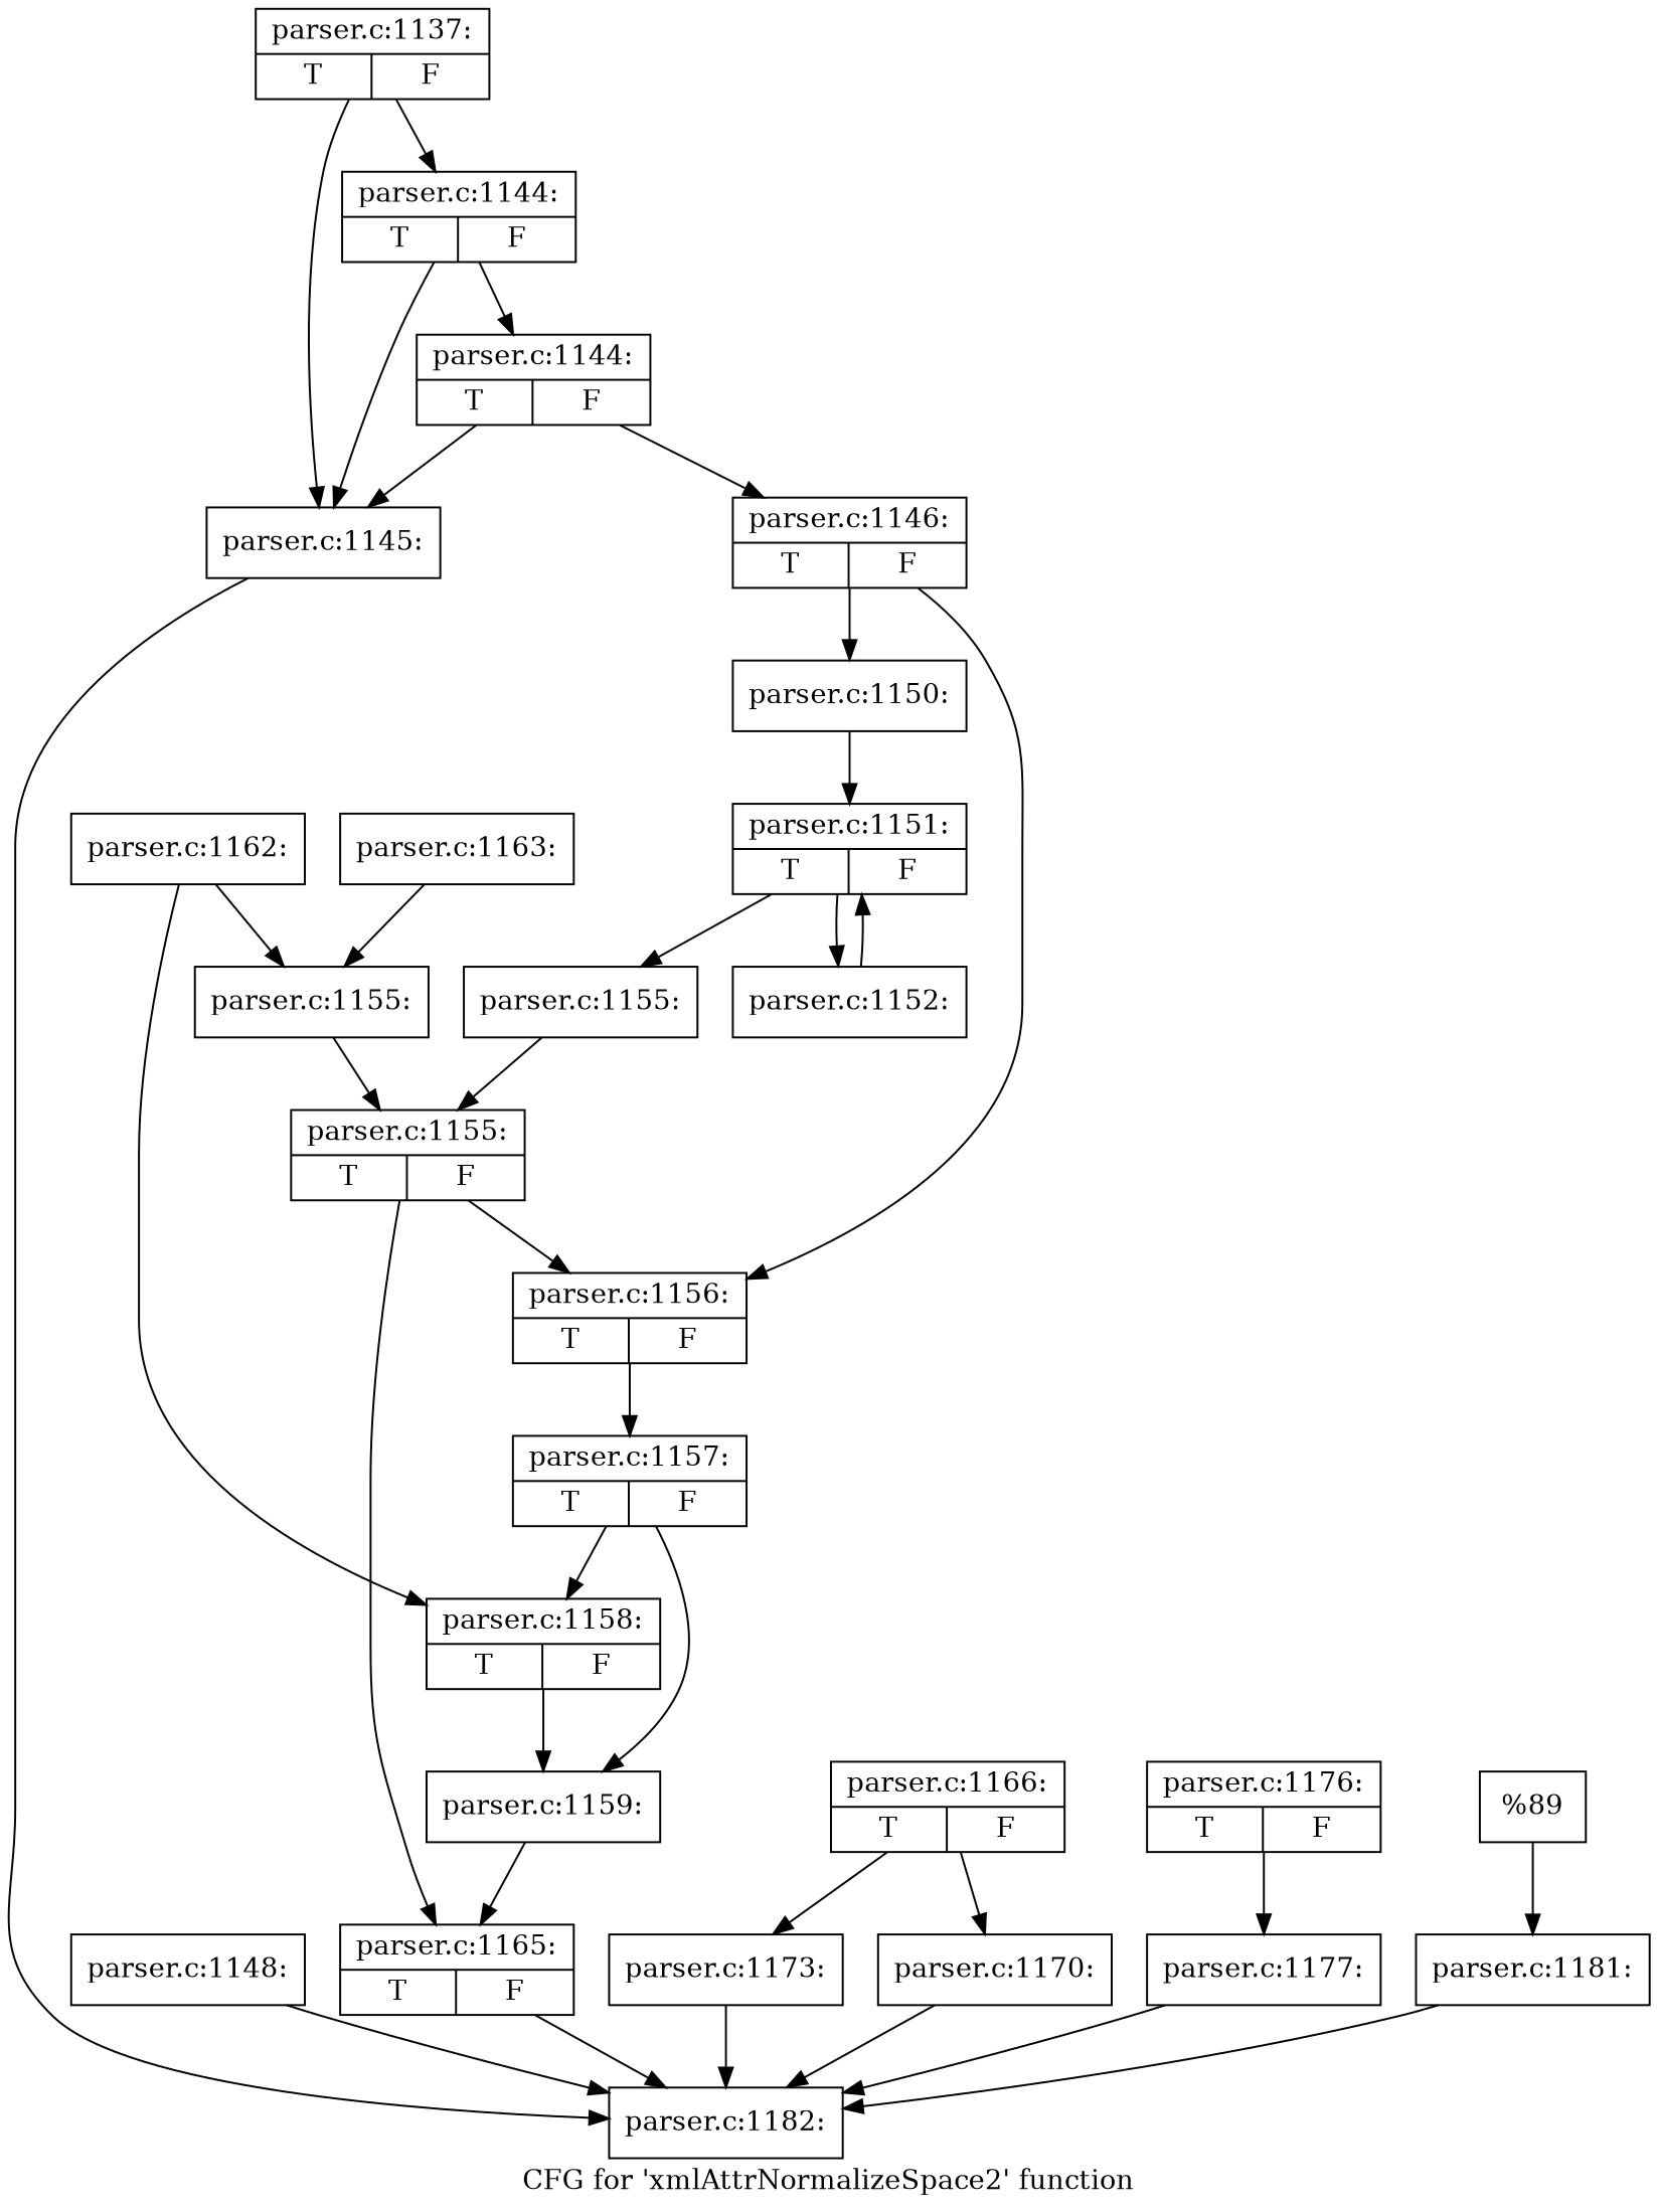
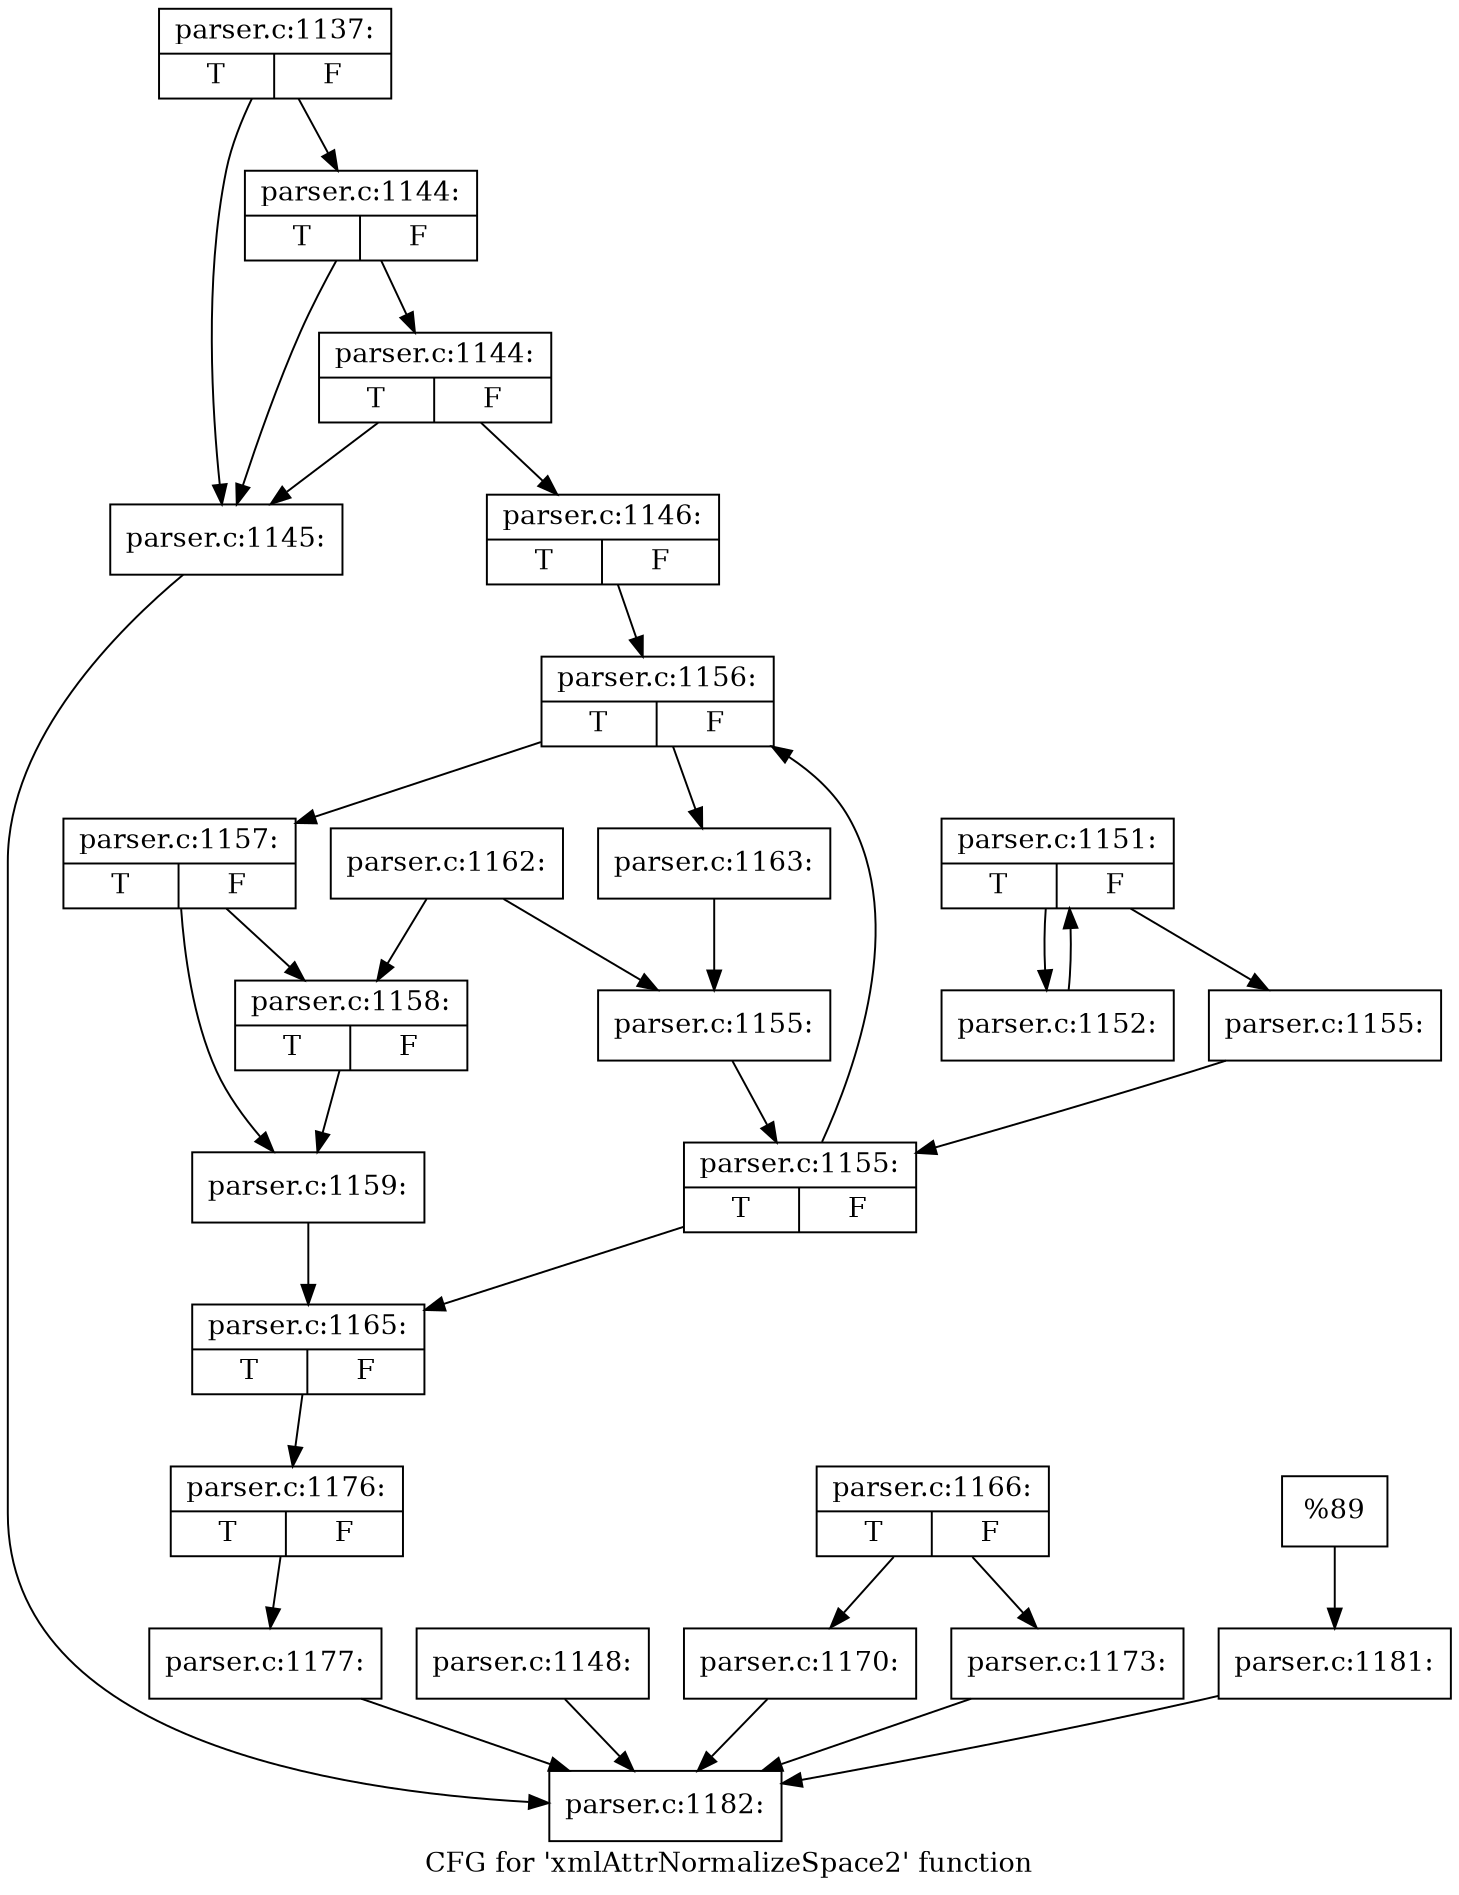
  digraph {
    fontname="DejaVu Serif"
    label="CFG for 'xmlAttrNormalizeSpace2' function"
    node [fontname="DejaVu Serif" shape=record]
    edge [fontname="DejaVu Serif"]
    n1 [label="{parser.c:1137:|{<s0>T|<s1>F}}"]
    n2 [label="{parser.c:1145:}"]
    n3 [label="{parser.c:1144:|{<s0>T|<s1>F}}"]
    n4 [label="{parser.c:1182:}"]
    n5 [label="{parser.c:1144:|{<s0>T|<s1>F}}"]
    n6 [label="{parser.c:1146:|{<s0>T|<s1>F}}"]
-   n7 [label="{parser.c:1150:}"]
    n8 [label="{parser.c:1156:|{<s0>T|<s1>F}}"]
    n9 [label="{parser.c:1148:}"]
    n10 [label="{parser.c:1151:|{<s0>T|<s1>F}}"]
    n11 [label="{parser.c:1152:}"]
    n12 [label="{parser.c:1155:}"]
    n13 [label="{parser.c:1155:|{<s0>T|<s1>F}}"]
    n14 [label="{parser.c:1165:|{<s0>T|<s1>F}}"]
    n15 [label="{parser.c:1157:|{<s0>T|<s1>F}}"]
    n16 [label="{parser.c:1163:}"]
    n17 [label="{parser.c:1176:|{<s0>T|<s1>F}}"]
    n18 [label="{parser.c:1159:}"]
    n19 [label="{parser.c:1158:|{<s0>T|<s1>F}}"]
    n20 [label="{parser.c:1155:}"]
    n21 [label="{parser.c:1166:|{<s0>T|<s1>F}}"]
    n22 [label="{parser.c:1170:}"]
    n23 [label="{parser.c:1173:}"]
    n24 [label="{parser.c:1177:}"]
    n25 [label="{parser.c:1162:}"]
    n26 [label="{%89}"]
    n27 [label="{parser.c:1181:}"]
    n1 -> n2
    n1 -> n3
    n2 -> n4
    n3 -> n2
    n3 -> n5
    n5 -> n2
    n5 -> n6
-   n6 -> n7
    n6 -> n8
-   n7 -> n10
    n8 -> n15
+   n8 -> n16
    n9 -> n4
    n10 -> n11
    n10 -> n12
    n11 -> n10
    n12 -> n13
    n13 -> n8
    n13 -> n14
-   n14 -> n4
+   n14 -> n17
    n15 -> n18
    n15 -> n19
    n16 -> n20
    n17 -> n24
    n18 -> n14
    n19 -> n18
    n20 -> n13
    n21 -> n22
    n21 -> n23
    n22 -> n4
    n23 -> n4
    n24 -> n4
    n25 -> n19
    n25 -> n20
    n26 -> n27
    n27 -> n4
  }
